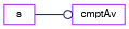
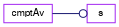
  digraph {
    rankdir=LR
    node [color=purple fillcolor=white fontname=FreeSans fontsize=10 shape=record style=filled]
    n1 [fontcolor=black height=0.2 label=cmptAv width=0.4]
    n2 [height=0.2 label=s width=0.4]
-   n2 -> n1 [color=midnightblue fontname=FreeSans fontsize=10 labelfontname=FreeSans labelfontsize=10 style=solid arrowhead=odot]
+   n1 -> n2 [color=midnightblue fontname=FreeSans fontsize=10 labelfontname=FreeSans labelfontsize=10 style=solid arrowhead=odot]
  }
